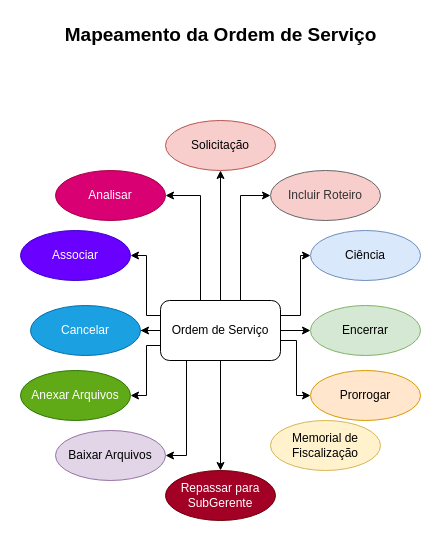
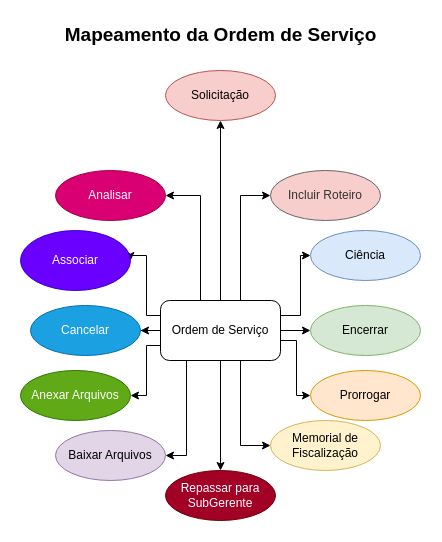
  <mxCell id="0" />
  <mxCell id="1" parent="0" />
  <mxCell id="2" value="" style="edgeStyle=orthogonalEdgeStyle;rounded=0;orthogonalLoop=1;jettySize=auto;html=1;" parent="1" source="14" target="15" edge="1"><mxGeometry relative="1" as="geometry" /></mxCell>
  <mxCell id="3" style="edgeStyle=orthogonalEdgeStyle;rounded=0;orthogonalLoop=1;jettySize=auto;html=1;exitX=0.25;exitY=0;exitDx=0;exitDy=0;entryX=1;entryY=0.5;entryDx=0;entryDy=0;" parent="1" source="14" target="16" edge="1"><mxGeometry relative="1" as="geometry"><Array as="points"><mxPoint x="200" y="300" /><mxPoint x="200" y="195" /></Array></mxGeometry></mxCell>
  <mxCell id="4" style="edgeStyle=orthogonalEdgeStyle;rounded=0;orthogonalLoop=1;jettySize=auto;html=1;exitX=0;exitY=0.25;exitDx=0;exitDy=0;entryX=1;entryY=0.5;entryDx=0;entryDy=0;" parent="1" source="14" target="17" edge="1"><mxGeometry relative="1" as="geometry"><Array as="points"><mxPoint x="146" y="315" /><mxPoint x="146" y="255" /></Array></mxGeometry></mxCell>
  <mxCell id="5" value="" style="edgeStyle=orthogonalEdgeStyle;rounded=0;orthogonalLoop=1;jettySize=auto;html=1;" parent="1" source="14" target="18" edge="1"><mxGeometry relative="1" as="geometry" /></mxCell>
  <mxCell id="6" style="edgeStyle=orthogonalEdgeStyle;rounded=0;orthogonalLoop=1;jettySize=auto;html=1;exitX=0;exitY=0.75;exitDx=0;exitDy=0;entryX=1;entryY=0.5;entryDx=0;entryDy=0;" parent="1" source="14" target="19" edge="1"><mxGeometry relative="1" as="geometry"><Array as="points"><mxPoint x="146" y="345" /><mxPoint x="146" y="395" /></Array></mxGeometry></mxCell>
  <mxCell id="7" style="edgeStyle=orthogonalEdgeStyle;rounded=0;orthogonalLoop=1;jettySize=auto;html=1;exitX=0.5;exitY=1;exitDx=0;exitDy=0;entryX=1;entryY=0.5;entryDx=0;entryDy=0;" parent="1" source="14" target="20" edge="1"><mxGeometry relative="1" as="geometry"><Array as="points"><mxPoint x="186" y="360" /><mxPoint x="186" y="455" /></Array></mxGeometry></mxCell>
  <mxCell id="8" style="edgeStyle=orthogonalEdgeStyle;rounded=0;orthogonalLoop=1;jettySize=auto;html=1;exitX=0.75;exitY=0;exitDx=0;exitDy=0;entryX=0;entryY=0.5;entryDx=0;entryDy=0;" parent="1" source="14" target="21" edge="1"><mxGeometry relative="1" as="geometry"><Array as="points"><mxPoint x="240" y="300" /><mxPoint x="240" y="195" /></Array></mxGeometry></mxCell>
  <mxCell id="9" value="" style="edgeStyle=orthogonalEdgeStyle;rounded=0;orthogonalLoop=1;jettySize=auto;html=1;" parent="1" source="14" target="23" edge="1"><mxGeometry relative="1" as="geometry" /></mxCell>
  <mxCell id="10" style="edgeStyle=orthogonalEdgeStyle;rounded=0;orthogonalLoop=1;jettySize=auto;html=1;exitX=1;exitY=0.75;exitDx=0;exitDy=0;entryX=0;entryY=0.5;entryDx=0;entryDy=0;" parent="1" source="14" target="25" edge="1"><mxGeometry relative="1" as="geometry"><Array as="points"><mxPoint x="280" y="340" /><mxPoint x="296" y="340" /><mxPoint x="296" y="395" /></Array></mxGeometry></mxCell>
+ <mxCell id="11" style="edgeStyle=orthogonalEdgeStyle;rounded=0;orthogonalLoop=1;jettySize=auto;html=1;exitX=0.5;exitY=1;exitDx=0;exitDy=0;entryX=0;entryY=0.5;entryDx=0;entryDy=0;" parent="1" source="14" target="24" edge="1"><mxGeometry relative="1" as="geometry"><Array as="points"><mxPoint x="240" y="360" /><mxPoint x="240" y="445" /></Array></mxGeometry></mxCell>
  <mxCell id="12" value="" style="edgeStyle=orthogonalEdgeStyle;rounded=0;orthogonalLoop=1;jettySize=auto;html=1;" parent="1" source="14" target="26" edge="1"><mxGeometry relative="1" as="geometry" /></mxCell>
  <mxCell id="13" style="edgeStyle=orthogonalEdgeStyle;rounded=0;orthogonalLoop=1;jettySize=auto;html=1;exitX=1;exitY=0.25;exitDx=0;exitDy=0;entryX=0;entryY=0.5;entryDx=0;entryDy=0;fontSize=19;" parent="1" source="14" target="22" edge="1"><mxGeometry relative="1" as="geometry"><Array as="points"><mxPoint x="300" y="315" /><mxPoint x="300" y="255" /></Array></mxGeometry></mxCell>
  <mxCell id="14" value="Ordem de Serviço" style="rounded=1;whiteSpace=wrap;html=1;gradientColor=none;gradientDirection=radial;shadow=0;glass=0;sketch=0;" parent="1" vertex="1"><mxGeometry x="160" y="300" width="120" height="60" as="geometry" /></mxCell>
- <mxCell id="15" value="Solicitação" style="ellipse;whiteSpace=wrap;html=1;fillColor=#f8cecc;strokeColor=#b85450;" parent="1" vertex="1"><mxGeometry x="165" y="120" width="110" height="50" as="geometry" /></mxCell>
+ <mxCell id="15" value="Solicitação" style="ellipse;whiteSpace=wrap;html=1;fillColor=#f8cecc;strokeColor=#b85450;" parent="1" vertex="1"><mxGeometry x="165" y="70" width="110" height="50" as="geometry" /></mxCell>
  <mxCell id="16" value="Analisar" style="ellipse;whiteSpace=wrap;html=1;fillColor=#d80073;fontColor=#ffffff;strokeColor=#A50040;" parent="1" vertex="1"><mxGeometry x="55" y="170" width="110" height="50" as="geometry" /></mxCell>
- <mxCell id="17" value="Associar " style="ellipse;whiteSpace=wrap;html=1;fillColor=#6a00ff;fontColor=#ffffff;strokeColor=#3700CC;" parent="1" vertex="1"><mxGeometry x="20" y="230" width="110" height="50" as="geometry" /></mxCell>
+ <mxCell id="17" value="Associar " style="ellipse;whiteSpace=wrap;html=1;fillColor=#6a00ff;fontColor=#ffffff;strokeColor=#3700CC;" parent="1" vertex="1"><mxGeometry x="20" y="230" width="110" height="60" as="geometry" /></mxCell>
  <mxCell id="18" value="Cancelar" style="ellipse;whiteSpace=wrap;html=1;fillColor=#1ba1e2;fontColor=#ffffff;strokeColor=#006EAF;" parent="1" vertex="1"><mxGeometry x="30" y="305" width="110" height="50" as="geometry" /></mxCell>
  <mxCell id="19" value="Anexar Arquivos" style="ellipse;whiteSpace=wrap;html=1;fillColor=#60a917;fontColor=#ffffff;strokeColor=#2D7600;" parent="1" vertex="1"><mxGeometry x="20" y="370" width="110" height="50" as="geometry" /></mxCell>
  <mxCell id="20" value="Baixar Arquivos" style="ellipse;whiteSpace=wrap;html=1;fillColor=#e1d5e7;strokeColor=#9673a6;" parent="1" vertex="1"><mxGeometry x="55" y="430" width="110" height="50" as="geometry" /></mxCell>
  <mxCell id="21" value="Incluir Roteiro" style="ellipse;whiteSpace=wrap;html=1;fillColor=#f8cecc;fontColor=#333333;strokeColor=#666666;" parent="1" vertex="1"><mxGeometry x="270" y="170" width="110" height="50" as="geometry" /></mxCell>
  <mxCell id="22" value="Ciência " style="ellipse;whiteSpace=wrap;html=1;fillColor=#dae8fc;strokeColor=#6c8ebf;" parent="1" vertex="1"><mxGeometry x="310" y="230" width="110" height="50" as="geometry" /></mxCell>
  <mxCell id="23" value="Encerrar" style="ellipse;whiteSpace=wrap;html=1;fillColor=#d5e8d4;strokeColor=#82b366;" parent="1" vertex="1"><mxGeometry x="310" y="305" width="110" height="50" as="geometry" /></mxCell>
  <mxCell id="24" value="Memorial de Fiscalização" style="ellipse;whiteSpace=wrap;html=1;fillColor=#fff2cc;strokeColor=#d6b656;" parent="1" vertex="1"><mxGeometry x="270" y="420" width="110" height="50" as="geometry" /></mxCell>
  <mxCell id="25" value="Prorrogar" style="ellipse;whiteSpace=wrap;html=1;fillColor=#ffe6cc;strokeColor=#d79b00;" parent="1" vertex="1"><mxGeometry x="310" y="370" width="110" height="50" as="geometry" /></mxCell>
  <mxCell id="26" value="Repassar para SubGerente" style="ellipse;whiteSpace=wrap;html=1;fillColor=#a20025;strokeColor=#6F0000;fontColor=#ffffff;" parent="1" vertex="1"><mxGeometry x="165" y="470" width="110" height="50" as="geometry" /></mxCell>
  <mxCell id="27" value="Mapeamento da Ordem de Serviço" style="text;html=1;align=center;verticalAlign=middle;resizable=0;points=[];autosize=1;strokeColor=none;fillColor=none;fontStyle=1;fontSize=19;" parent="1" vertex="1"><mxGeometry x="55" y="20" width="330" height="30" as="geometry" /></mxCell>
